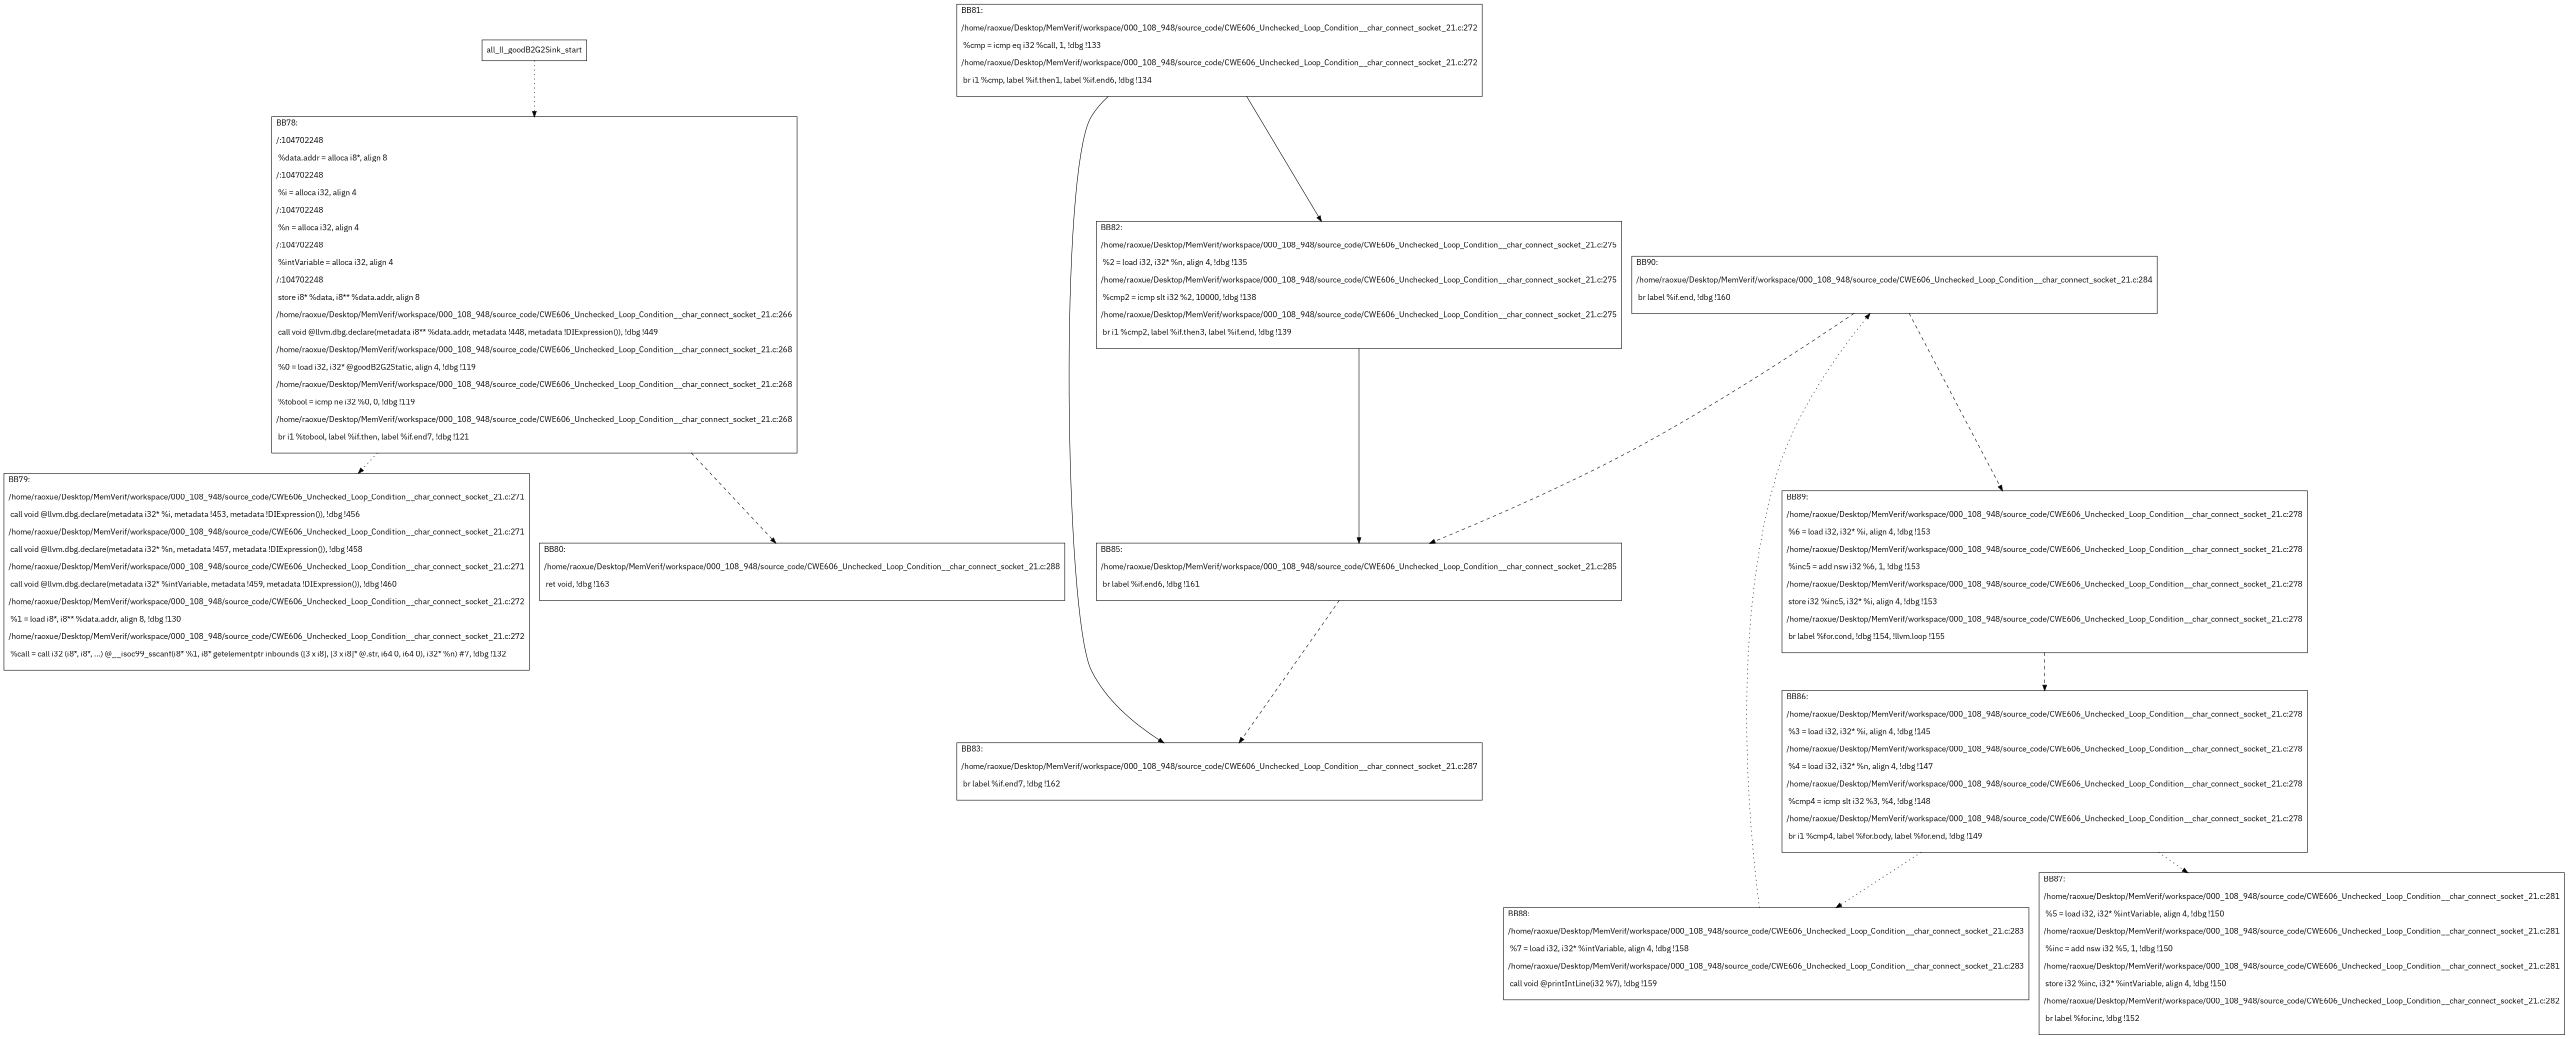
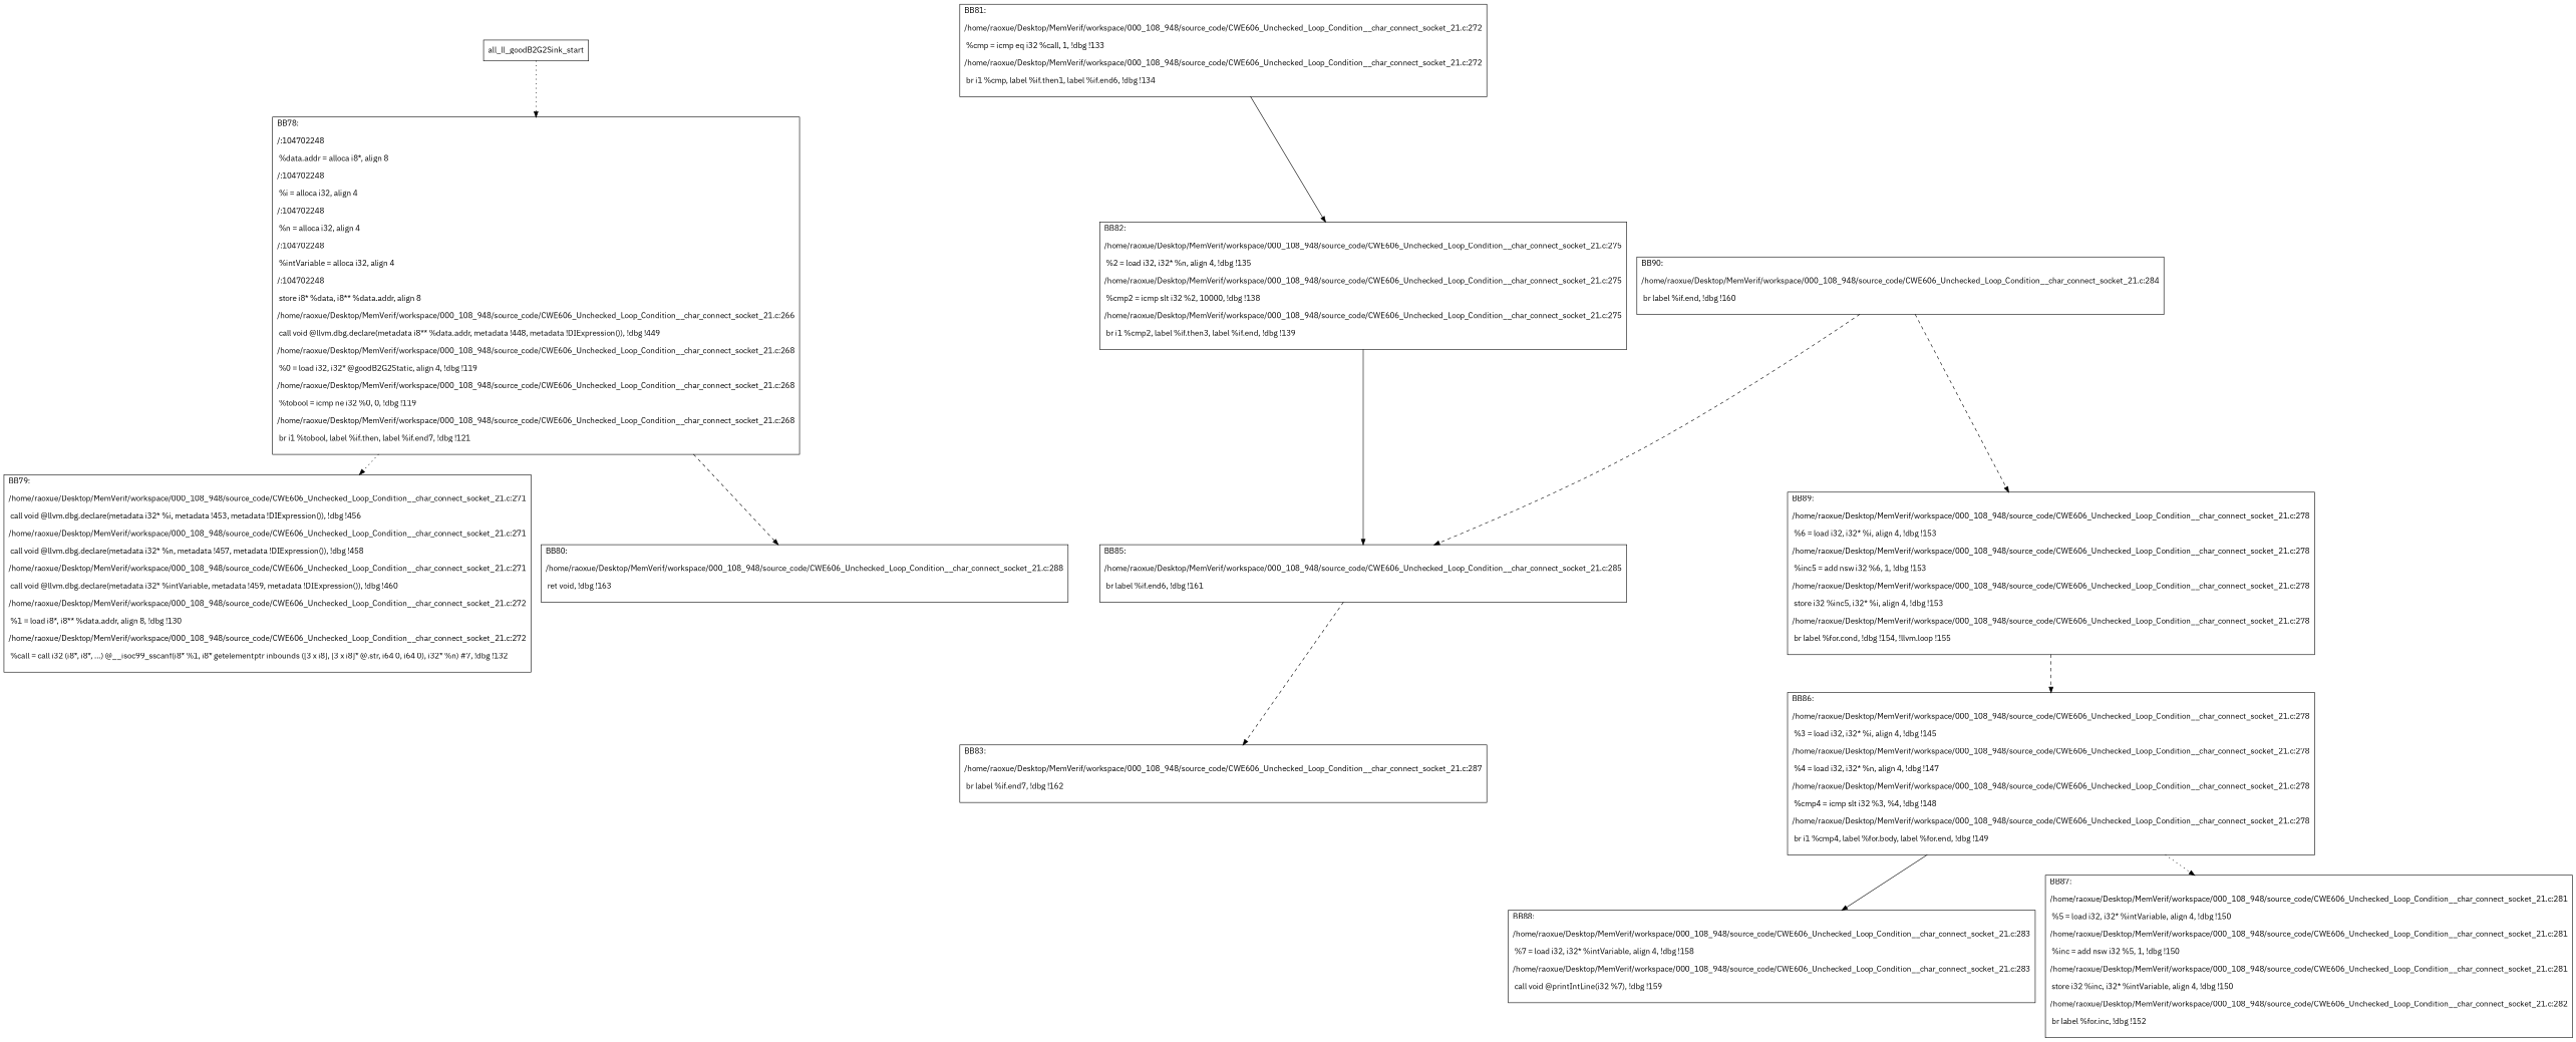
  digraph {
    fontname="IBM Plex Sans"
    node [fontname="IBM Plex Sans" shape=record]
    edge [fontname="IBM Plex Sans" style=dotted]
    n1 [label="{all_ll_goodB2G2Sink_start}"]
    n2 [label="{BB78:\l\l/:104702248\l\n  %data.addr = alloca i8*, align 8\l\n/:104702248\l\n  %i = alloca i32, align 4\l\n/:104702248\l\n  %n = alloca i32, align 4\l\n/:104702248\l\n  %intVariable = alloca i32, align 4\l\n/:104702248\l\n  store i8* %data, i8** %data.addr, align 8\l\n/home/raoxue/Desktop/MemVerif/workspace/000_108_948/source_code/CWE606_Unchecked_Loop_Condition__char_connect_socket_21.c:266\l\n  call void @llvm.dbg.declare(metadata i8** %data.addr, metadata !448, metadata !DIExpression()), !dbg !449\l\n/home/raoxue/Desktop/MemVerif/workspace/000_108_948/source_code/CWE606_Unchecked_Loop_Condition__char_connect_socket_21.c:268\l\n  %0 = load i32, i32* @goodB2G2Static, align 4, !dbg !119\l\n/home/raoxue/Desktop/MemVerif/workspace/000_108_948/source_code/CWE606_Unchecked_Loop_Condition__char_connect_socket_21.c:268\l\n  %tobool = icmp ne i32 %0, 0, !dbg !119\l\n/home/raoxue/Desktop/MemVerif/workspace/000_108_948/source_code/CWE606_Unchecked_Loop_Condition__char_connect_socket_21.c:268\l\n  br i1 %tobool, label %if.then, label %if.end7, !dbg !121\l\n}"]
    n3 [label="{BB79:\l\l/home/raoxue/Desktop/MemVerif/workspace/000_108_948/source_code/CWE606_Unchecked_Loop_Condition__char_connect_socket_21.c:271\l\n  call void @llvm.dbg.declare(metadata i32* %i, metadata !453, metadata !DIExpression()), !dbg !456\l\n/home/raoxue/Desktop/MemVerif/workspace/000_108_948/source_code/CWE606_Unchecked_Loop_Condition__char_connect_socket_21.c:271\l\n  call void @llvm.dbg.declare(metadata i32* %n, metadata !457, metadata !DIExpression()), !dbg !458\l\n/home/raoxue/Desktop/MemVerif/workspace/000_108_948/source_code/CWE606_Unchecked_Loop_Condition__char_connect_socket_21.c:271\l\n  call void @llvm.dbg.declare(metadata i32* %intVariable, metadata !459, metadata !DIExpression()), !dbg !460\l\n/home/raoxue/Desktop/MemVerif/workspace/000_108_948/source_code/CWE606_Unchecked_Loop_Condition__char_connect_socket_21.c:272\l\n  %1 = load i8*, i8** %data.addr, align 8, !dbg !130\l\n/home/raoxue/Desktop/MemVerif/workspace/000_108_948/source_code/CWE606_Unchecked_Loop_Condition__char_connect_socket_21.c:272\l\n  %call = call i32 (i8*, i8*, ...) @__isoc99_sscanf(i8* %1, i8* getelementptr inbounds ([3 x i8], [3 x i8]* @.str, i64 0, i64 0), i32* %n) #7, !dbg !132\l\n}"]
    n4 [label="{BB80:\l\l/home/raoxue/Desktop/MemVerif/workspace/000_108_948/source_code/CWE606_Unchecked_Loop_Condition__char_connect_socket_21.c:288\l\n  ret void, !dbg !163\l\n}"]
    n5 [label="{BB81:\l\l/home/raoxue/Desktop/MemVerif/workspace/000_108_948/source_code/CWE606_Unchecked_Loop_Condition__char_connect_socket_21.c:272\l\n  %cmp = icmp eq i32 %call, 1, !dbg !133\l\n/home/raoxue/Desktop/MemVerif/workspace/000_108_948/source_code/CWE606_Unchecked_Loop_Condition__char_connect_socket_21.c:272\l\n  br i1 %cmp, label %if.then1, label %if.end6, !dbg !134\l\n}"]
    n6 [label="{BB82:\l\l/home/raoxue/Desktop/MemVerif/workspace/000_108_948/source_code/CWE606_Unchecked_Loop_Condition__char_connect_socket_21.c:275\l\n  %2 = load i32, i32* %n, align 4, !dbg !135\l\n/home/raoxue/Desktop/MemVerif/workspace/000_108_948/source_code/CWE606_Unchecked_Loop_Condition__char_connect_socket_21.c:275\l\n  %cmp2 = icmp slt i32 %2, 10000, !dbg !138\l\n/home/raoxue/Desktop/MemVerif/workspace/000_108_948/source_code/CWE606_Unchecked_Loop_Condition__char_connect_socket_21.c:275\l\n  br i1 %cmp2, label %if.then3, label %if.end, !dbg !139\l\n}"]
    n7 [label="{BB83:\l\l/home/raoxue/Desktop/MemVerif/workspace/000_108_948/source_code/CWE606_Unchecked_Loop_Condition__char_connect_socket_21.c:287\l\n  br label %if.end7, !dbg !162\l\n}"]
    n8 [label="{BB85:\l\l/home/raoxue/Desktop/MemVerif/workspace/000_108_948/source_code/CWE606_Unchecked_Loop_Condition__char_connect_socket_21.c:285\l\n  br label %if.end6, !dbg !161\l\n}"]
    n9 [label="{BB86:\l\l/home/raoxue/Desktop/MemVerif/workspace/000_108_948/source_code/CWE606_Unchecked_Loop_Condition__char_connect_socket_21.c:278\l\n  %3 = load i32, i32* %i, align 4, !dbg !145\l\n/home/raoxue/Desktop/MemVerif/workspace/000_108_948/source_code/CWE606_Unchecked_Loop_Condition__char_connect_socket_21.c:278\l\n  %4 = load i32, i32* %n, align 4, !dbg !147\l\n/home/raoxue/Desktop/MemVerif/workspace/000_108_948/source_code/CWE606_Unchecked_Loop_Condition__char_connect_socket_21.c:278\l\n  %cmp4 = icmp slt i32 %3, %4, !dbg !148\l\n/home/raoxue/Desktop/MemVerif/workspace/000_108_948/source_code/CWE606_Unchecked_Loop_Condition__char_connect_socket_21.c:278\l\n  br i1 %cmp4, label %for.body, label %for.end, !dbg !149\l\n}"]
    n10 [label="{BB87:\l\l/home/raoxue/Desktop/MemVerif/workspace/000_108_948/source_code/CWE606_Unchecked_Loop_Condition__char_connect_socket_21.c:281\l\n  %5 = load i32, i32* %intVariable, align 4, !dbg !150\l\n/home/raoxue/Desktop/MemVerif/workspace/000_108_948/source_code/CWE606_Unchecked_Loop_Condition__char_connect_socket_21.c:281\l\n  %inc = add nsw i32 %5, 1, !dbg !150\l\n/home/raoxue/Desktop/MemVerif/workspace/000_108_948/source_code/CWE606_Unchecked_Loop_Condition__char_connect_socket_21.c:281\l\n  store i32 %inc, i32* %intVariable, align 4, !dbg !150\l\n/home/raoxue/Desktop/MemVerif/workspace/000_108_948/source_code/CWE606_Unchecked_Loop_Condition__char_connect_socket_21.c:282\l\n  br label %for.inc, !dbg !152\l\n}"]
    n11 [label="{BB88:\l\l/home/raoxue/Desktop/MemVerif/workspace/000_108_948/source_code/CWE606_Unchecked_Loop_Condition__char_connect_socket_21.c:283\l\n  %7 = load i32, i32* %intVariable, align 4, !dbg !158\l\n/home/raoxue/Desktop/MemVerif/workspace/000_108_948/source_code/CWE606_Unchecked_Loop_Condition__char_connect_socket_21.c:283\l\n  call void @printIntLine(i32 %7), !dbg !159\l\n}"]
    n12 [label="{BB90:\l\l/home/raoxue/Desktop/MemVerif/workspace/000_108_948/source_code/CWE606_Unchecked_Loop_Condition__char_connect_socket_21.c:284\l\n  br label %if.end, !dbg !160\l\n}"]
    n13 [label="{BB89:\l\l/home/raoxue/Desktop/MemVerif/workspace/000_108_948/source_code/CWE606_Unchecked_Loop_Condition__char_connect_socket_21.c:278\l\n  %6 = load i32, i32* %i, align 4, !dbg !153\l\n/home/raoxue/Desktop/MemVerif/workspace/000_108_948/source_code/CWE606_Unchecked_Loop_Condition__char_connect_socket_21.c:278\l\n  %inc5 = add nsw i32 %6, 1, !dbg !153\l\n/home/raoxue/Desktop/MemVerif/workspace/000_108_948/source_code/CWE606_Unchecked_Loop_Condition__char_connect_socket_21.c:278\l\n  store i32 %inc5, i32* %i, align 4, !dbg !153\l\n/home/raoxue/Desktop/MemVerif/workspace/000_108_948/source_code/CWE606_Unchecked_Loop_Condition__char_connect_socket_21.c:278\l\n  br label %for.cond, !dbg !154, !llvm.loop !155\l\n}"]
    n1 -> n2
    n2 -> n3
    n2 -> n4 [style=dashed]
    n5 -> n6 [style=solid]
-   n5 -> n7 [style=solid]
    n6 -> n8 [style=solid]
    n8 -> n7 [style=dashed]
    n9 -> n10
-   n9 -> n11
-   n11 -> n12
+   n9 -> n11 [style=solid]
    n12 -> n8 [style=dashed]
    n12 -> n13 [style=dashed]
    n13 -> n9 [style=dashed]
  }
